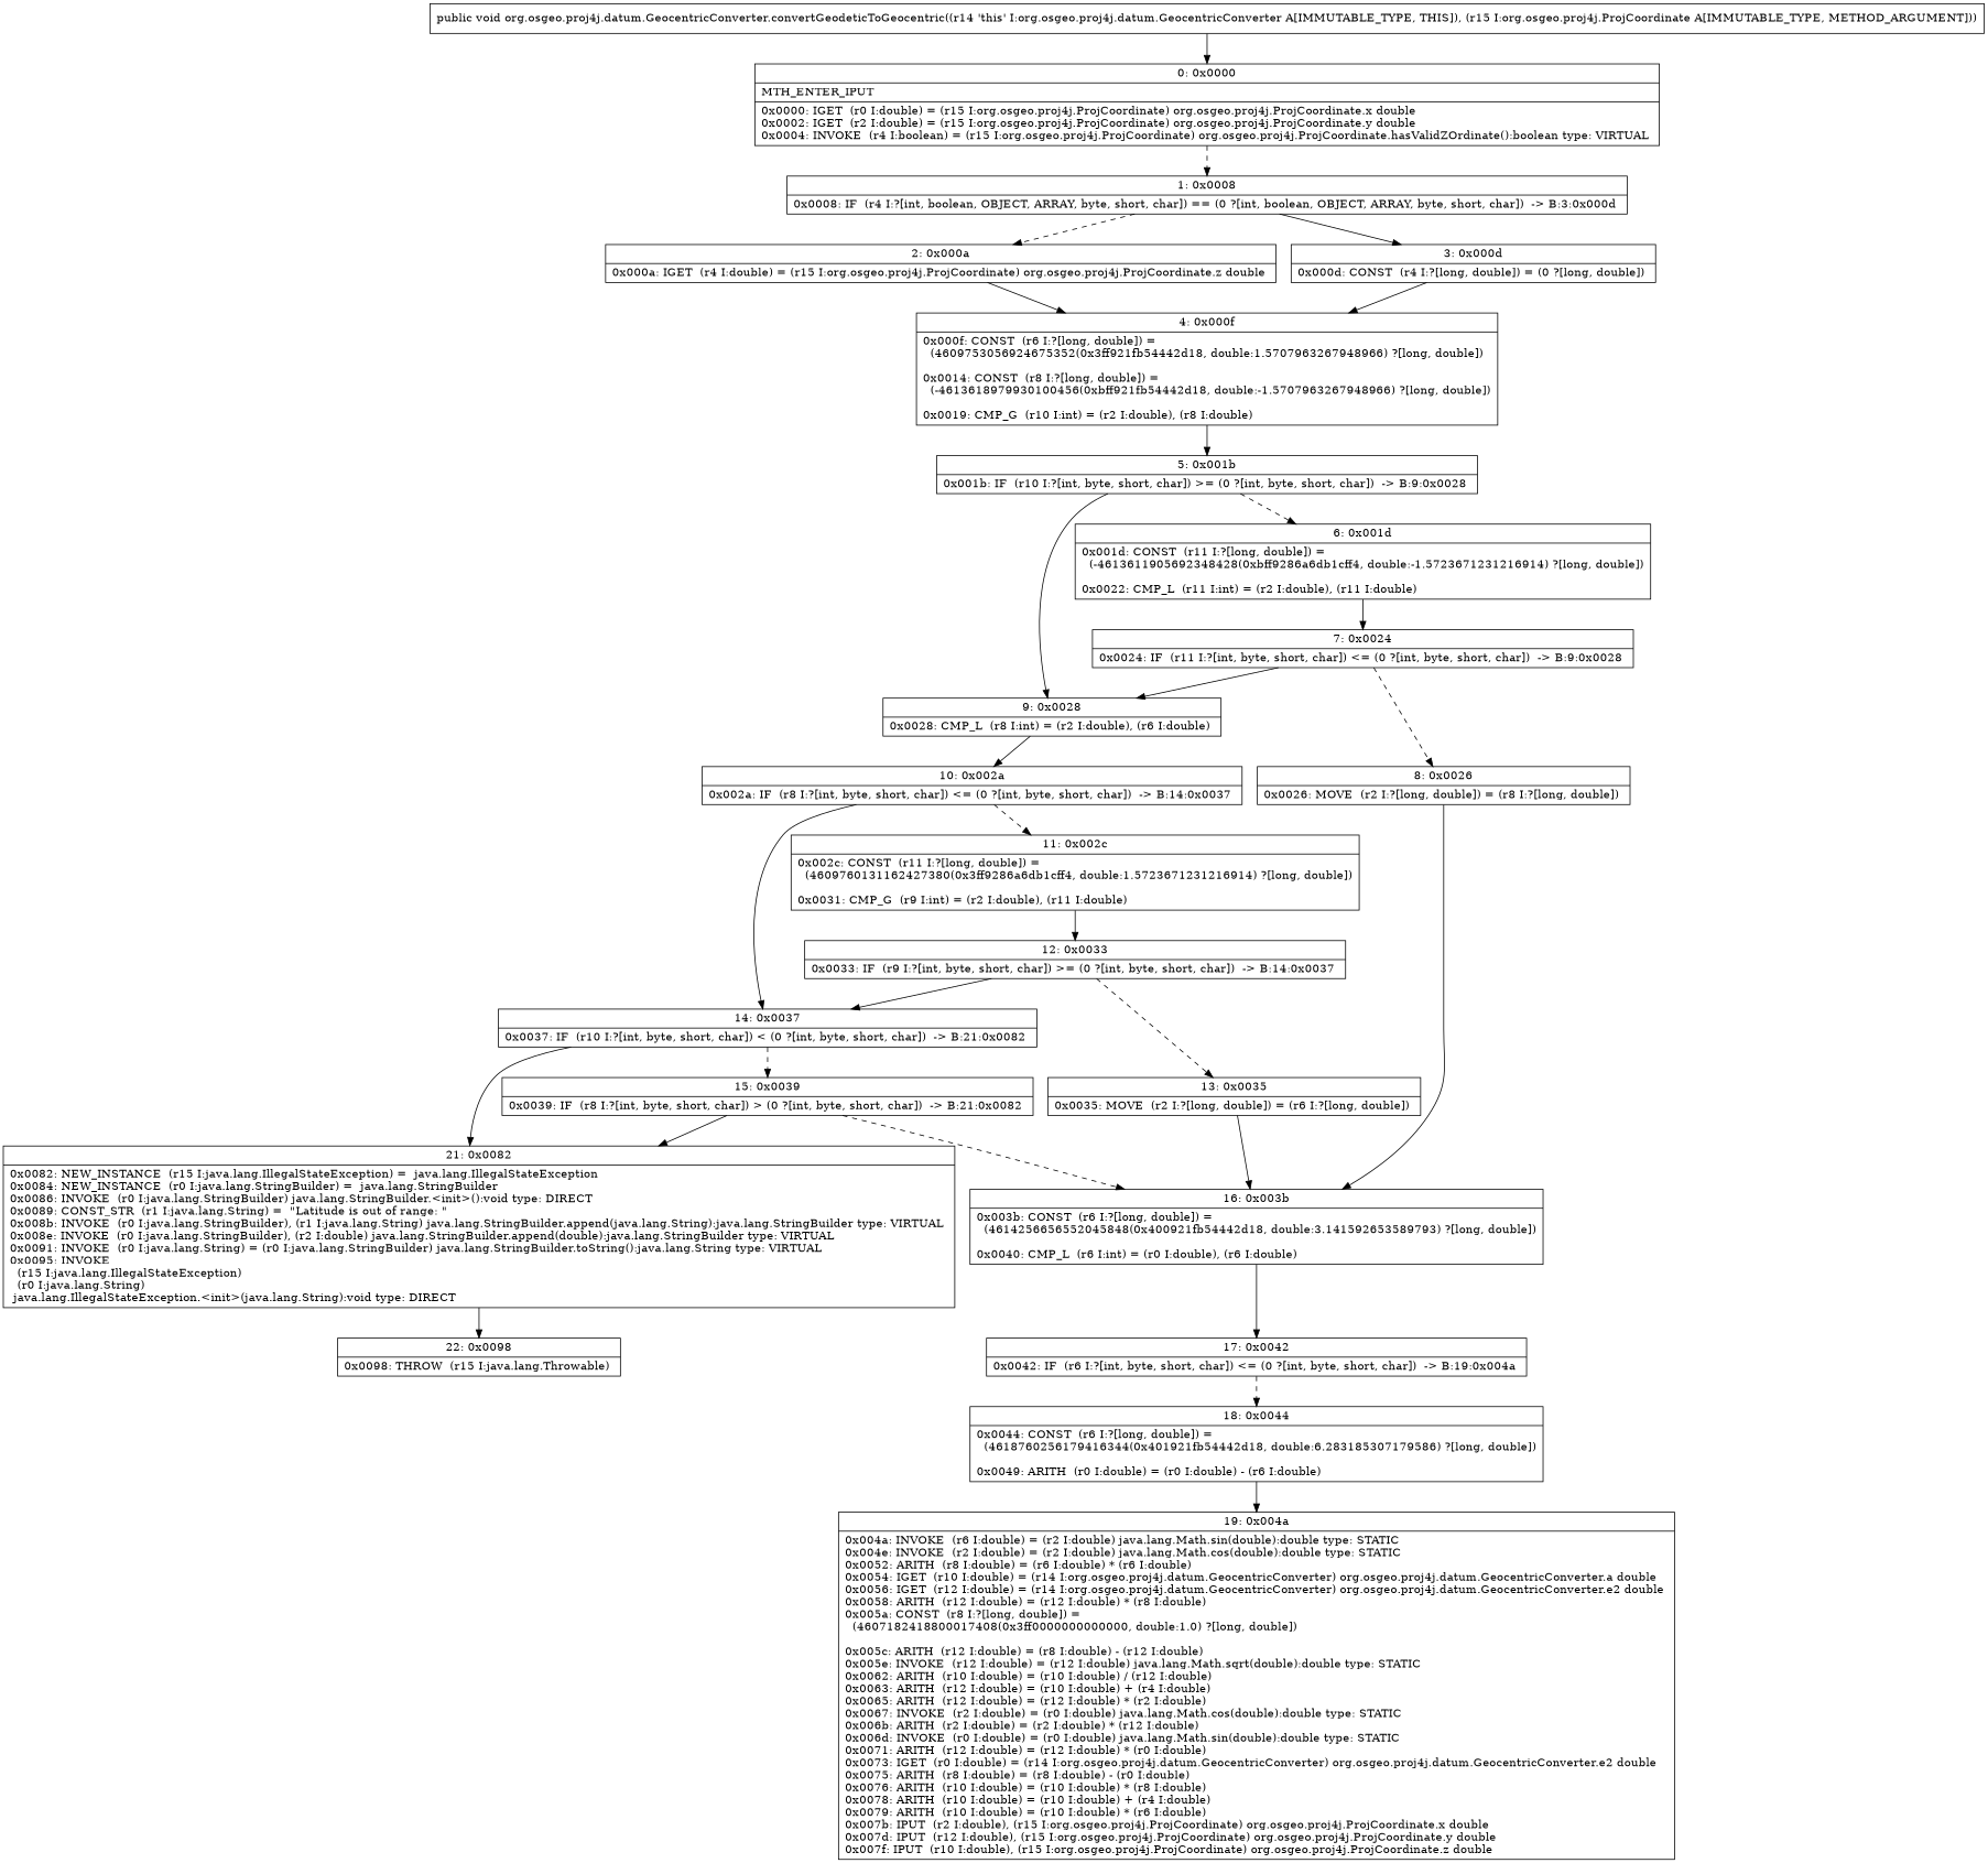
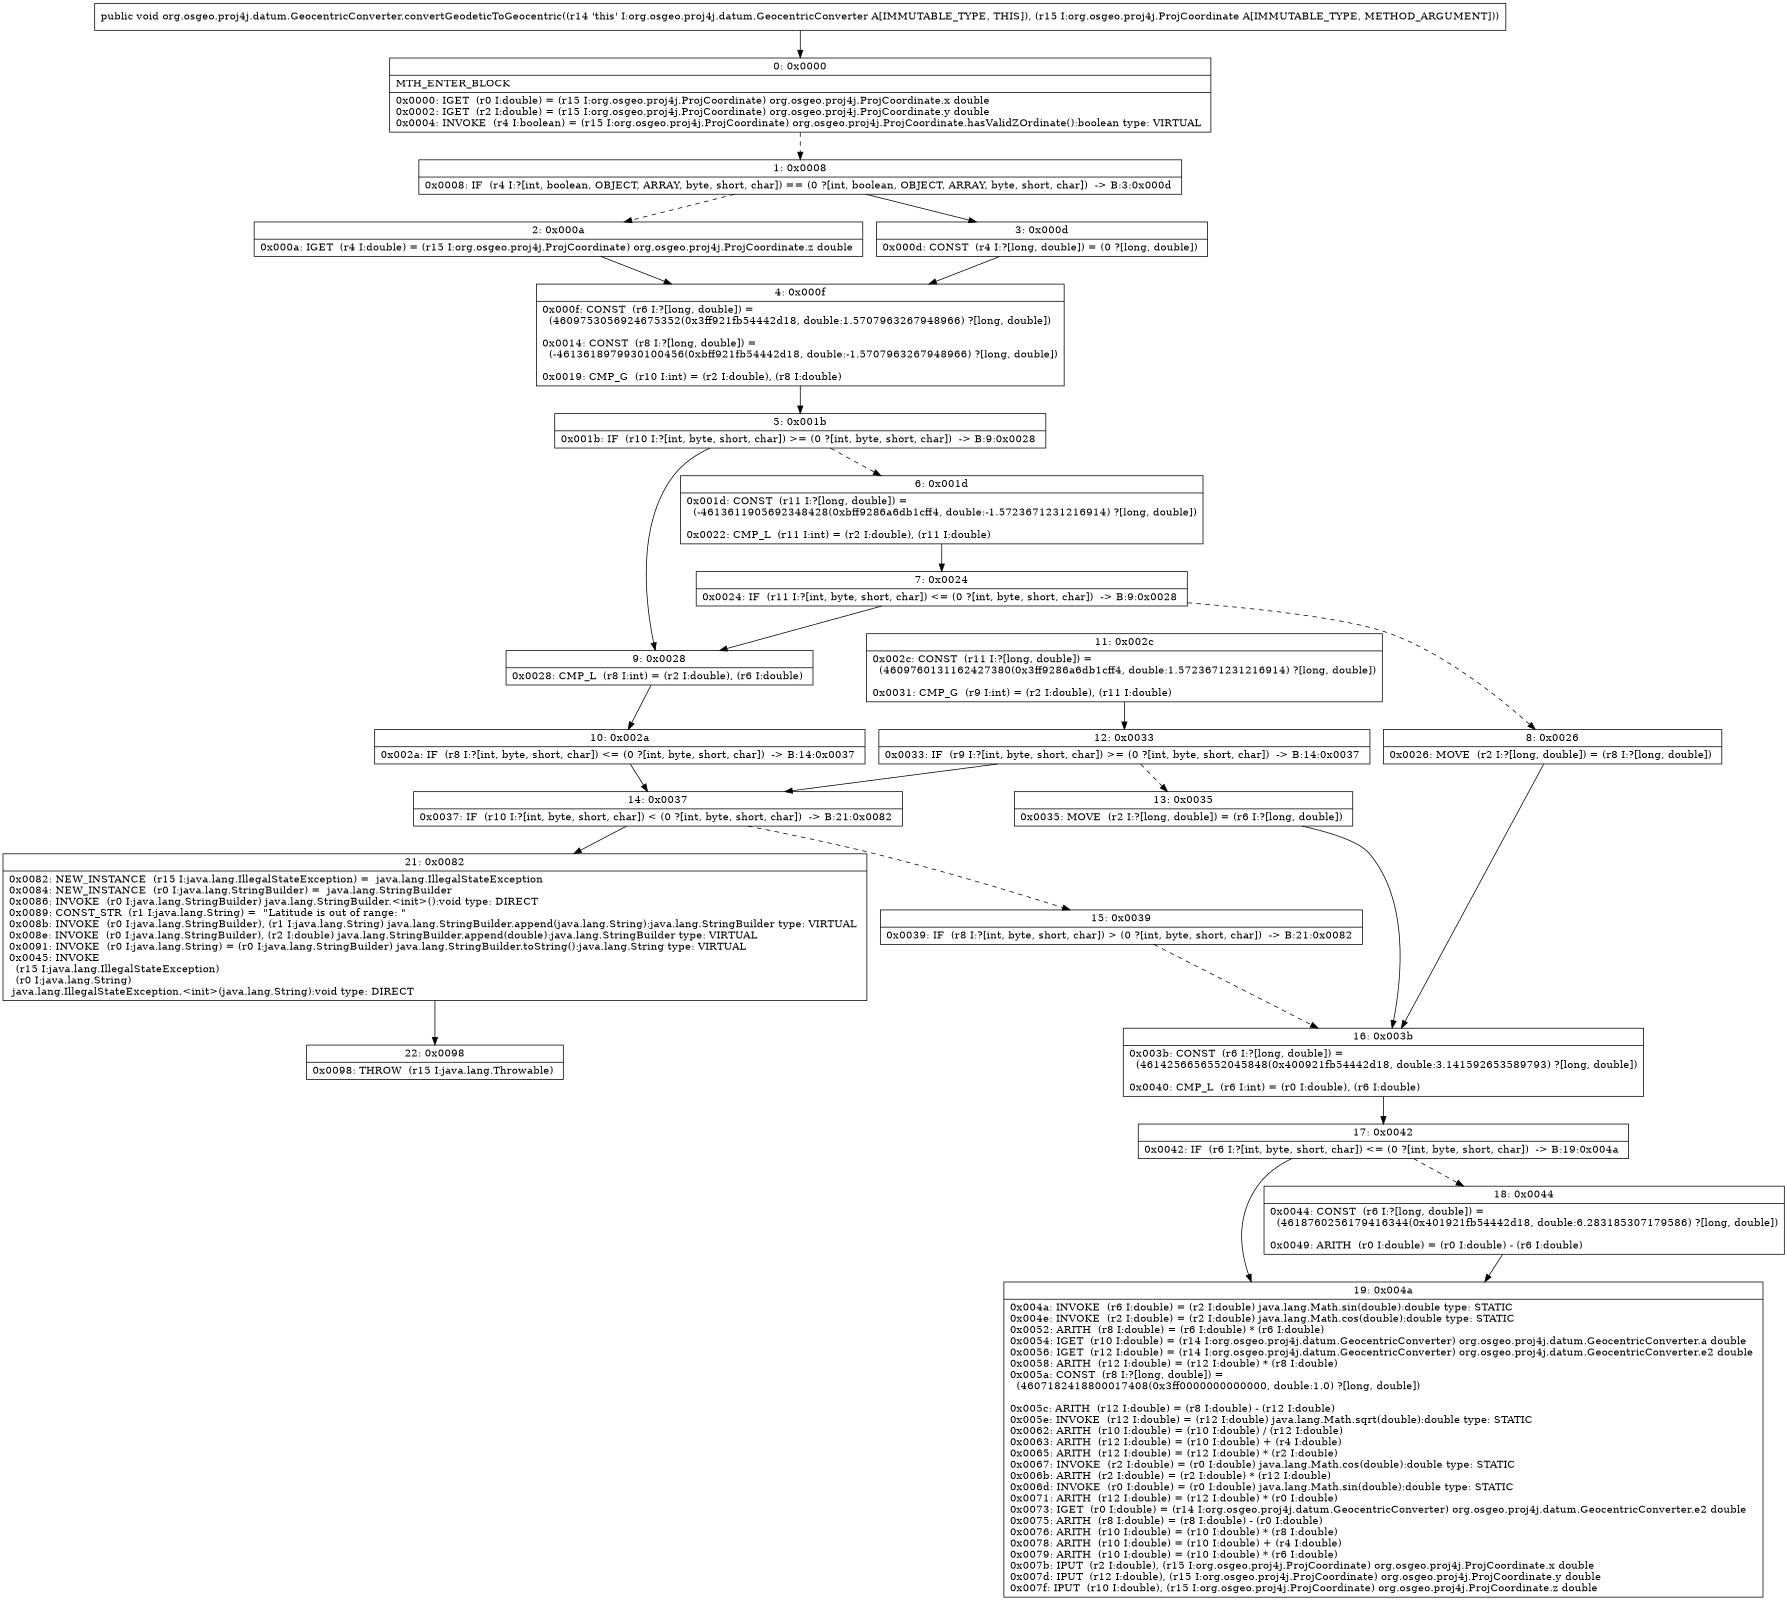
  digraph {
    node [shape=record]
-   n1 [label="{0\:\ 0x0000|MTH_ENTER_IPUT\l|0x0000: IGET  (r0 I:double) = (r15 I:org.osgeo.proj4j.ProjCoordinate) org.osgeo.proj4j.ProjCoordinate.x double \l0x0002: IGET  (r2 I:double) = (r15 I:org.osgeo.proj4j.ProjCoordinate) org.osgeo.proj4j.ProjCoordinate.y double \l0x0004: INVOKE  (r4 I:boolean) = (r15 I:org.osgeo.proj4j.ProjCoordinate) org.osgeo.proj4j.ProjCoordinate.hasValidZOrdinate():boolean type: VIRTUAL \l}"]
+   n1 [label="{0\:\ 0x0000|MTH_ENTER_BLOCK\l|0x0000: IGET  (r0 I:double) = (r15 I:org.osgeo.proj4j.ProjCoordinate) org.osgeo.proj4j.ProjCoordinate.x double \l0x0002: IGET  (r2 I:double) = (r15 I:org.osgeo.proj4j.ProjCoordinate) org.osgeo.proj4j.ProjCoordinate.y double \l0x0004: INVOKE  (r4 I:boolean) = (r15 I:org.osgeo.proj4j.ProjCoordinate) org.osgeo.proj4j.ProjCoordinate.hasValidZOrdinate():boolean type: VIRTUAL \l}"]
    n2 [label="{1\:\ 0x0008|0x0008: IF  (r4 I:?[int, boolean, OBJECT, ARRAY, byte, short, char]) == (0 ?[int, boolean, OBJECT, ARRAY, byte, short, char])  \-\> B:3:0x000d \l}"]
    n3 [label="{2\:\ 0x000a|0x000a: IGET  (r4 I:double) = (r15 I:org.osgeo.proj4j.ProjCoordinate) org.osgeo.proj4j.ProjCoordinate.z double \l}"]
    n4 [label="{3\:\ 0x000d|0x000d: CONST  (r4 I:?[long, double]) = (0 ?[long, double]) \l}"]
    n5 [label="{4\:\ 0x000f|0x000f: CONST  (r6 I:?[long, double]) = \l  (4609753056924675352(0x3ff921fb54442d18, double:1.5707963267948966) ?[long, double])\l \l0x0014: CONST  (r8 I:?[long, double]) = \l  (\-4613618979930100456(0xbff921fb54442d18, double:\-1.5707963267948966) ?[long, double])\l \l0x0019: CMP_G  (r10 I:int) = (r2 I:double), (r8 I:double) \l}"]
    n6 [label="{5\:\ 0x001b|0x001b: IF  (r10 I:?[int, byte, short, char]) \>= (0 ?[int, byte, short, char])  \-\> B:9:0x0028 \l}"]
    n7 [label="{6\:\ 0x001d|0x001d: CONST  (r11 I:?[long, double]) = \l  (\-4613611905692348428(0xbff9286a6db1cff4, double:\-1.5723671231216914) ?[long, double])\l \l0x0022: CMP_L  (r11 I:int) = (r2 I:double), (r11 I:double) \l}"]
    n8 [label="{9\:\ 0x0028|0x0028: CMP_L  (r8 I:int) = (r2 I:double), (r6 I:double) \l}"]
    n9 [label="{7\:\ 0x0024|0x0024: IF  (r11 I:?[int, byte, short, char]) \<= (0 ?[int, byte, short, char])  \-\> B:9:0x0028 \l}"]
    n10 [label="{10\:\ 0x002a|0x002a: IF  (r8 I:?[int, byte, short, char]) \<= (0 ?[int, byte, short, char])  \-\> B:14:0x0037 \l}"]
    n11 [label="{8\:\ 0x0026|0x0026: MOVE  (r2 I:?[long, double]) = (r8 I:?[long, double]) \l}"]
    n12 [label="{16\:\ 0x003b|0x003b: CONST  (r6 I:?[long, double]) = \l  (4614256656552045848(0x400921fb54442d18, double:3.141592653589793) ?[long, double])\l \l0x0040: CMP_L  (r6 I:int) = (r0 I:double), (r6 I:double) \l}"]
    n13 [label="{17\:\ 0x0042|0x0042: IF  (r6 I:?[int, byte, short, char]) \<= (0 ?[int, byte, short, char])  \-\> B:19:0x004a \l}"]
    n14 [label="{11\:\ 0x002c|0x002c: CONST  (r11 I:?[long, double]) = \l  (4609760131162427380(0x3ff9286a6db1cff4, double:1.5723671231216914) ?[long, double])\l \l0x0031: CMP_G  (r9 I:int) = (r2 I:double), (r11 I:double) \l}"]
    n15 [label="{14\:\ 0x0037|0x0037: IF  (r10 I:?[int, byte, short, char]) \< (0 ?[int, byte, short, char])  \-\> B:21:0x0082 \l}"]
    n16 [label="{12\:\ 0x0033|0x0033: IF  (r9 I:?[int, byte, short, char]) \>= (0 ?[int, byte, short, char])  \-\> B:14:0x0037 \l}"]
    n17 [label="{15\:\ 0x0039|0x0039: IF  (r8 I:?[int, byte, short, char]) \> (0 ?[int, byte, short, char])  \-\> B:21:0x0082 \l}"]
-   n18 [label="{21\:\ 0x0082|0x0082: NEW_INSTANCE  (r15 I:java.lang.IllegalStateException) =  java.lang.IllegalStateException \l0x0084: NEW_INSTANCE  (r0 I:java.lang.StringBuilder) =  java.lang.StringBuilder \l0x0086: INVOKE  (r0 I:java.lang.StringBuilder) java.lang.StringBuilder.\<init\>():void type: DIRECT \l0x0089: CONST_STR  (r1 I:java.lang.String) =  \"Latitude is out of range: \" \l0x008b: INVOKE  (r0 I:java.lang.StringBuilder), (r1 I:java.lang.String) java.lang.StringBuilder.append(java.lang.String):java.lang.StringBuilder type: VIRTUAL \l0x008e: INVOKE  (r0 I:java.lang.StringBuilder), (r2 I:double) java.lang.StringBuilder.append(double):java.lang.StringBuilder type: VIRTUAL \l0x0091: INVOKE  (r0 I:java.lang.String) = (r0 I:java.lang.StringBuilder) java.lang.StringBuilder.toString():java.lang.String type: VIRTUAL \l0x0095: INVOKE  \l  (r15 I:java.lang.IllegalStateException)\l  (r0 I:java.lang.String)\l java.lang.IllegalStateException.\<init\>(java.lang.String):void type: DIRECT \l}"]
+   n18 [label="{21\:\ 0x0082|0x0082: NEW_INSTANCE  (r15 I:java.lang.IllegalStateException) =  java.lang.IllegalStateException \l0x0084: NEW_INSTANCE  (r0 I:java.lang.StringBuilder) =  java.lang.StringBuilder \l0x0086: INVOKE  (r0 I:java.lang.StringBuilder) java.lang.StringBuilder.\<init\>():void type: DIRECT \l0x0089: CONST_STR  (r1 I:java.lang.String) =  \"Latitude is out of range: \" \l0x008b: INVOKE  (r0 I:java.lang.StringBuilder), (r1 I:java.lang.String) java.lang.StringBuilder.append(java.lang.String):java.lang.StringBuilder type: VIRTUAL \l0x008e: INVOKE  (r0 I:java.lang.StringBuilder), (r2 I:double) java.lang.StringBuilder.append(double):java.lang.StringBuilder type: VIRTUAL \l0x0091: INVOKE  (r0 I:java.lang.String) = (r0 I:java.lang.StringBuilder) java.lang.StringBuilder.toString():java.lang.String type: VIRTUAL \l0x0045: INVOKE  \l  (r15 I:java.lang.IllegalStateException)\l  (r0 I:java.lang.String)\l java.lang.IllegalStateException.\<init\>(java.lang.String):void type: DIRECT \l}"]
    n19 [label="{13\:\ 0x0035|0x0035: MOVE  (r2 I:?[long, double]) = (r6 I:?[long, double]) \l}"]
    n20 [label="{22\:\ 0x0098|0x0098: THROW  (r15 I:java.lang.Throwable) \l}"]
    n21 [label="{18\:\ 0x0044|0x0044: CONST  (r6 I:?[long, double]) = \l  (4618760256179416344(0x401921fb54442d18, double:6.283185307179586) ?[long, double])\l \l0x0049: ARITH  (r0 I:double) = (r0 I:double) \- (r6 I:double) \l}"]
    n22 [label="{19\:\ 0x004a|0x004a: INVOKE  (r6 I:double) = (r2 I:double) java.lang.Math.sin(double):double type: STATIC \l0x004e: INVOKE  (r2 I:double) = (r2 I:double) java.lang.Math.cos(double):double type: STATIC \l0x0052: ARITH  (r8 I:double) = (r6 I:double) * (r6 I:double) \l0x0054: IGET  (r10 I:double) = (r14 I:org.osgeo.proj4j.datum.GeocentricConverter) org.osgeo.proj4j.datum.GeocentricConverter.a double \l0x0056: IGET  (r12 I:double) = (r14 I:org.osgeo.proj4j.datum.GeocentricConverter) org.osgeo.proj4j.datum.GeocentricConverter.e2 double \l0x0058: ARITH  (r12 I:double) = (r12 I:double) * (r8 I:double) \l0x005a: CONST  (r8 I:?[long, double]) = \l  (4607182418800017408(0x3ff0000000000000, double:1.0) ?[long, double])\l \l0x005c: ARITH  (r12 I:double) = (r8 I:double) \- (r12 I:double) \l0x005e: INVOKE  (r12 I:double) = (r12 I:double) java.lang.Math.sqrt(double):double type: STATIC \l0x0062: ARITH  (r10 I:double) = (r10 I:double) \/ (r12 I:double) \l0x0063: ARITH  (r12 I:double) = (r10 I:double) + (r4 I:double) \l0x0065: ARITH  (r12 I:double) = (r12 I:double) * (r2 I:double) \l0x0067: INVOKE  (r2 I:double) = (r0 I:double) java.lang.Math.cos(double):double type: STATIC \l0x006b: ARITH  (r2 I:double) = (r2 I:double) * (r12 I:double) \l0x006d: INVOKE  (r0 I:double) = (r0 I:double) java.lang.Math.sin(double):double type: STATIC \l0x0071: ARITH  (r12 I:double) = (r12 I:double) * (r0 I:double) \l0x0073: IGET  (r0 I:double) = (r14 I:org.osgeo.proj4j.datum.GeocentricConverter) org.osgeo.proj4j.datum.GeocentricConverter.e2 double \l0x0075: ARITH  (r8 I:double) = (r8 I:double) \- (r0 I:double) \l0x0076: ARITH  (r10 I:double) = (r10 I:double) * (r8 I:double) \l0x0078: ARITH  (r10 I:double) = (r10 I:double) + (r4 I:double) \l0x0079: ARITH  (r10 I:double) = (r10 I:double) * (r6 I:double) \l0x007b: IPUT  (r2 I:double), (r15 I:org.osgeo.proj4j.ProjCoordinate) org.osgeo.proj4j.ProjCoordinate.x double \l0x007d: IPUT  (r12 I:double), (r15 I:org.osgeo.proj4j.ProjCoordinate) org.osgeo.proj4j.ProjCoordinate.y double \l0x007f: IPUT  (r10 I:double), (r15 I:org.osgeo.proj4j.ProjCoordinate) org.osgeo.proj4j.ProjCoordinate.z double \l}"]
    n23 [label="{public void org.osgeo.proj4j.datum.GeocentricConverter.convertGeodeticToGeocentric((r14 'this' I:org.osgeo.proj4j.datum.GeocentricConverter A[IMMUTABLE_TYPE, THIS]), (r15 I:org.osgeo.proj4j.ProjCoordinate A[IMMUTABLE_TYPE, METHOD_ARGUMENT])) }"]
    n1 -> n2 [style=dashed]
    n2 -> n3 [style=dashed]
    n2 -> n4
    n3 -> n5
    n4 -> n5
    n5 -> n6
    n6 -> n7 [style=dashed]
    n6 -> n8
    n7 -> n9
    n8 -> n10
    n9 -> n8
    n9 -> n11 [style=dashed]
-   n10 -> n14 [style=dashed]
    n10 -> n15
    n11 -> n12
    n12 -> n13
    n13 -> n21 [style=dashed]
+   n13 -> n22
    n14 -> n16
    n15 -> n17 [style=dashed]
    n15 -> n18
    n16 -> n15
    n16 -> n19 [style=dashed]
    n17 -> n12 [style=dashed]
-   n17 -> n18
    n18 -> n20
    n19 -> n12
    n21 -> n22
    n23 -> n1
  }
